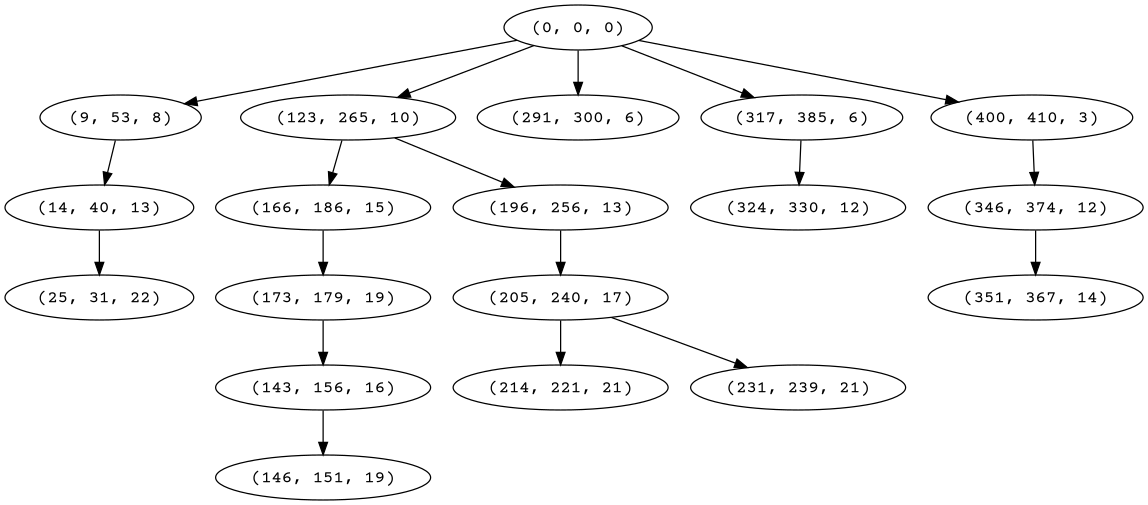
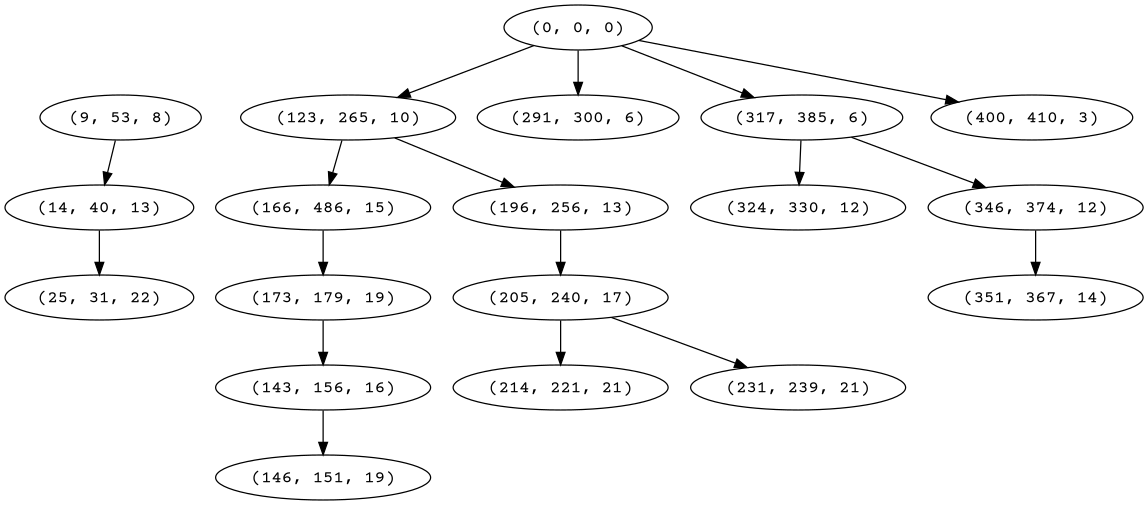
  digraph {
    fontname="Courier Prime"
    node [fontname="Courier Prime"]
    edge [fontname="Courier Prime"]
    "(0, 0, 0)"
    "(9, 53, 8)"
    "(123, 265, 10)"
    "(291, 300, 6)"
    "(317, 385, 6)"
    "(400, 410, 3)"
    "(14, 40, 13)"
-   "(166, 186, 15)"
+   "(166, 186, 15)" [label="(166, 486, 15)"]
    "(196, 256, 13)"
    "(324, 330, 12)"
    "(346, 374, 12)"
    "(25, 31, 22)"
    "(143, 156, 16)"
    "(146, 151, 19)"
    "(173, 179, 19)"
    n16 [label="(205, 240, 17)"]
    "(214, 221, 21)"
    "(231, 239, 21)"
    "(351, 367, 14)"
-   "(0, 0, 0)" -> "(9, 53, 8)"
    "(0, 0, 0)" -> "(123, 265, 10)"
    "(0, 0, 0)" -> "(291, 300, 6)"
    "(0, 0, 0)" -> "(317, 385, 6)"
    "(0, 0, 0)" -> "(400, 410, 3)"
    "(9, 53, 8)" -> "(14, 40, 13)"
    "(123, 265, 10)" -> "(166, 186, 15)"
    "(123, 265, 10)" -> "(196, 256, 13)"
    "(317, 385, 6)" -> "(324, 330, 12)"
-   "(400, 410, 3)" -> "(346, 374, 12)"
+   "(317, 385, 6)" -> "(346, 374, 12)"
    "(14, 40, 13)" -> "(25, 31, 22)"
    "(166, 186, 15)" -> "(173, 179, 19)"
    "(196, 256, 13)" -> n16
    "(346, 374, 12)" -> "(351, 367, 14)"
    "(143, 156, 16)" -> "(146, 151, 19)"
    "(173, 179, 19)" -> "(143, 156, 16)"
    n16 -> "(214, 221, 21)"
    n16 -> "(231, 239, 21)"
  }
